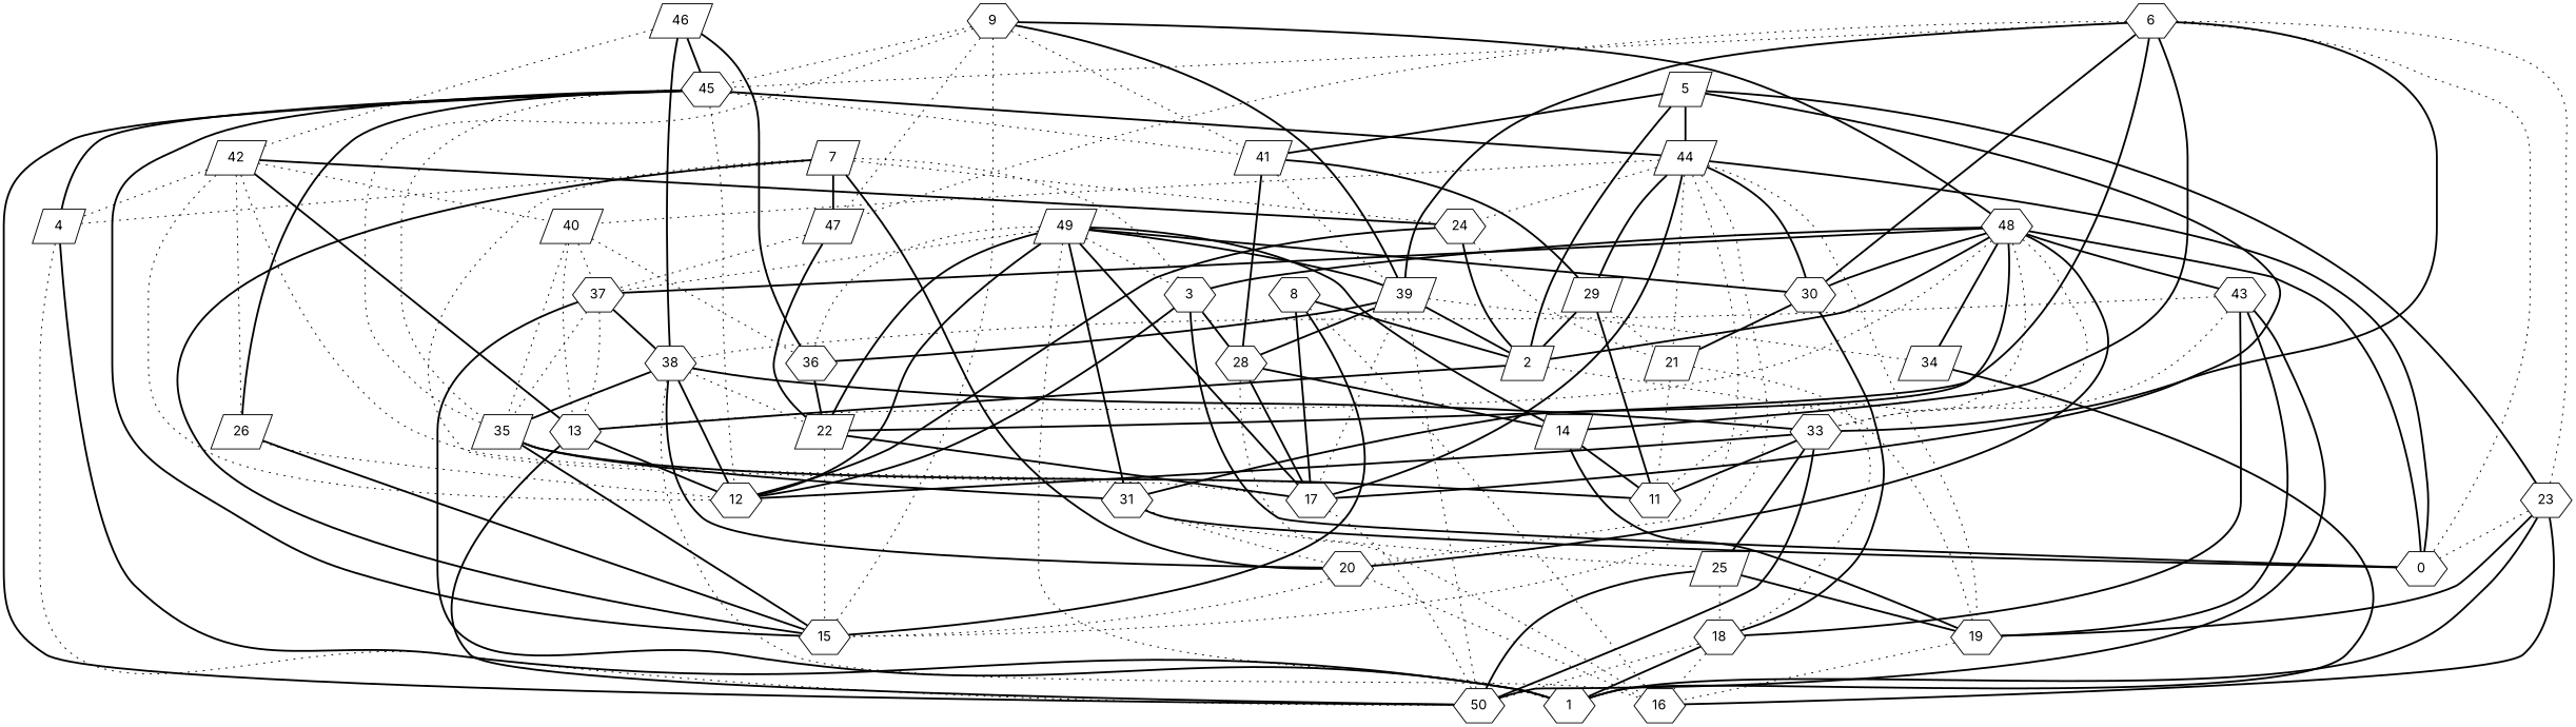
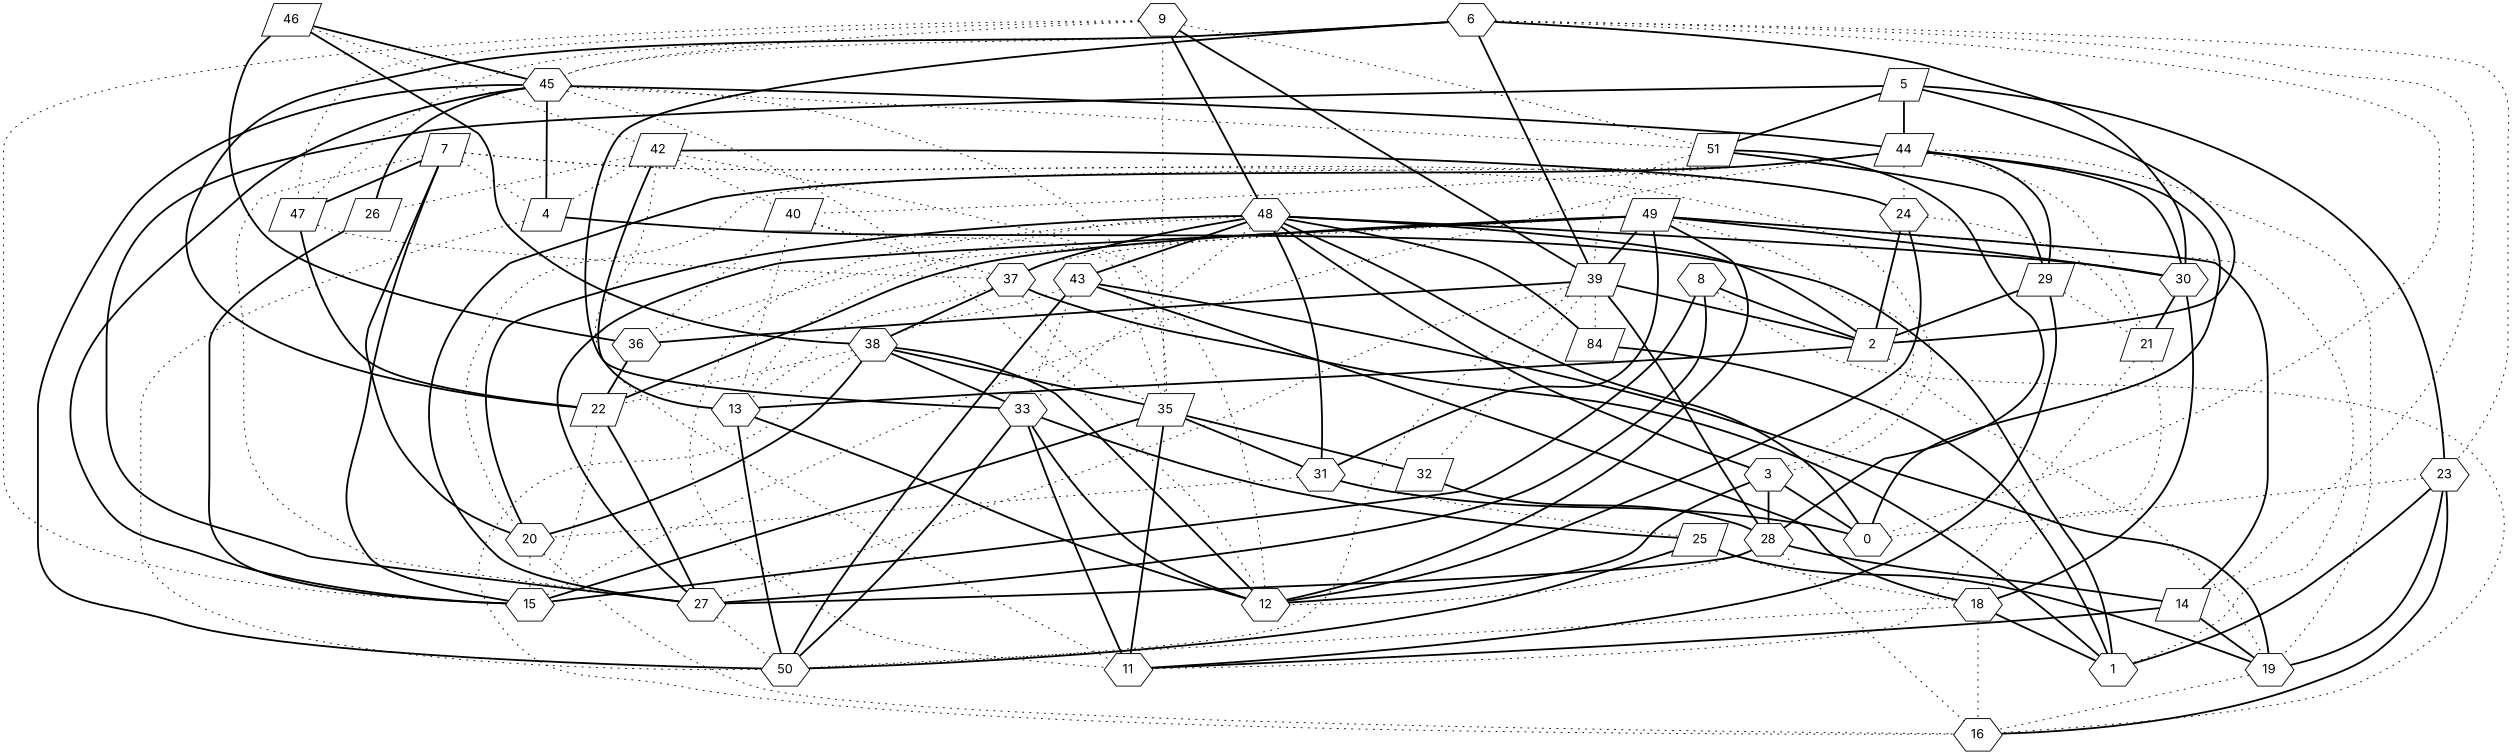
  digraph {
    fontname=Inter
    node [fontname=Inter shape=hexagon]
    edge [color=black dir=none fontname=Inter style=bold]
-   34 [shape=parallelogram]
+   34 [shape=parallelogram label=84]
    1
    31
    20
    25 [shape=parallelogram]
    16
    15
    38
    22 [shape=parallelogram]
    35 [shape=parallelogram]
    12
    33
-   17
+   17 [label=27]
    11
+   32 [shape=parallelogram]
    43
    n17 [label=50]
    19
    18
    48
    3
    0
    13
    30
    37
    4 [shape=parallelogram]
    2 [shape=parallelogram]
    28
    21 [shape=parallelogram]
    26 [shape=parallelogram]
    24
    9
-   41 [shape=parallelogram]
+   41 [shape=parallelogram label=51]
    39 [shape=parallelogram]
    47 [shape=parallelogram]
    45
    29 [shape=parallelogram]
    36
    49 [shape=parallelogram]
    14 [shape=parallelogram]
    42 [shape=parallelogram]
    40 [shape=parallelogram]
    8
    46 [shape=parallelogram]
    23
    44 [shape=parallelogram]
    7 [shape=parallelogram]
    6
    5 [shape=parallelogram]
    subgraph sub_1 {
      34
      1
      31
      20
      25
      16
      15
      38
      22
      35
      12
      33
      17
      11
+     32
      43
      n17
      19
      18
      48
      3
      0
      13
      30
      37
      4
      2
      28
      21
      26
      24
      9
      41
      39
      47
      45
      29
      36
      49
      14
      42
      40
      8
      46
      23
      44
      7
      6
      5
    }
    34 -> 1
    31 -> 20 [style=dotted]
    31 -> 25 [style=dotted]
    31 -> 0
    20 -> 16 [style=dotted]
    20 -> 15 [style=dotted]
    25 -> n17
    25 -> 19
    25 -> 18 [style=dotted]
    38 -> 20
    38 -> 16 [style=dotted]
    38 -> 22 [style=dotted]
    38 -> 35
    38 -> 12
    38 -> 33
    22 -> 15 [style=dotted]
    22 -> 17
    35 -> 31
    35 -> 15
    35 -> 11
+   35 -> 32
    33 -> 25
    33 -> 12
    33 -> 11
    33 -> n17
    17 -> n17 [style=dotted]
+   32 -> 28
    43 -> 38 [style=dotted]
    43 -> 33 [style=dotted]
    43 -> n17
    43 -> 19
    43 -> 18
    19 -> 16 [style=dotted]
    18 -> 1
    18 -> 16 [style=dotted]
    18 -> n17 [style=dotted]
    48 -> 34
    48 -> 31
    48 -> 20
    48 -> 33 [style=dotted]
    48 -> 11 [style=dotted]
    48 -> 43
    48 -> 3
    48 -> 0
    48 -> 13 [style=dotted]
    48 -> 30
    48 -> 37
    48 -> 2
    3 -> 12
    3 -> 0
    3 -> 28
    13 -> 12
    13 -> n17
    30 -> 18
    30 -> 21
    37 -> 1
    37 -> 38
    37 -> 35 [style=dotted]
    37 -> 13 [style=dotted]
    4 -> 1
    4 -> n17 [style=dotted]
    2 -> 19 [style=dotted]
    2 -> 13
    28 -> 16 [style=dotted]
    28 -> 17
    28 -> 14
    21 -> 11 [style=dotted]
    21 -> 18 [style=dotted]
    26 -> 15
-   26 -> 12 [style=dotted]
+   28 -> 12 [style=dotted]
    24 -> 12
    24 -> 2
    24 -> 21 [style=dotted]
    9 -> 15 [style=dotted]
    9 -> 35 [style=dotted]
    9 -> 48
    9 -> 41 [style=dotted]
    9 -> 39
    9 -> 47 [style=dotted]
    9 -> 45 [style=dotted]
    41 -> 28
    41 -> 39 [style=dotted]
    41 -> 29
    39 -> 34 [style=dotted]
    39 -> 17 [style=dotted]
+   39 -> 32 [style=dotted]
    39 -> n17 [style=dotted]
    39 -> 2
    39 -> 28
    39 -> 36
    47 -> 22
    47 -> 37 [style=dotted]
    45 -> 15
    45 -> 35 [style=dotted]
    45 -> 12 [style=dotted]
    45 -> n17
    45 -> 4
    45 -> 26
    45 -> 41 [style=dotted]
    45 -> 44
    29 -> 11
    29 -> 2
    29 -> 21 [style=dotted]
    36 -> 22
    49 -> 1 [style=dotted]
    49 -> 31
    49 -> 22
    49 -> 12
    49 -> 17
    49 -> 3 [style=dotted]
    49 -> 30
    49 -> 37 [style=dotted]
    49 -> 39
    49 -> 36 [style=dotted]
    49 -> 14
    14 -> 11
    14 -> 19
    42 -> 12 [style=dotted]
    42 -> 11 [style=dotted]
    42 -> 13
    42 -> 4 [style=dotted]
    42 -> 26 [style=dotted]
    42 -> 24
    42 -> 40 [style=dotted]
    40 -> 35 [style=dotted]
    40 -> 13 [style=dotted]
    40 -> 37 [style=dotted]
    40 -> 36 [style=dotted]
    8 -> 16 [style=dotted]
    8 -> 15
    8 -> 17
    8 -> 2
    46 -> 38
    46 -> 45
    46 -> 36
    46 -> 42 [style=dotted]
    23 -> 1
    23 -> 16
    23 -> 19
    23 -> 0 [style=dotted]
    44 -> 20 [style=dotted]
    44 -> 15 [style=dotted]
    44 -> 17
    44 -> 19 [style=dotted]
    44 -> 0
    44 -> 30
    44 -> 21 [style=dotted]
    44 -> 24 [style=dotted]
    44 -> 29
    44 -> 40 [style=dotted]
    7 -> 20
    7 -> 15
    7 -> 17 [style=dotted]
    7 -> 3 [style=dotted]
    7 -> 4 [style=dotted]
    7 -> 24 [style=dotted]
    7 -> 47
    6 -> 22
    6 -> 33
    6 -> 0 [style=dotted]
    6 -> 30
    6 -> 39
    6 -> 47 [style=dotted]
    6 -> 45 [style=dotted]
-   6 -> 14
+   6 -> 14 [style=dotted]
    6 -> 23 [style=dotted]
    5 -> 17
    5 -> 2
    5 -> 41
    5 -> 23
    5 -> 44
  }
